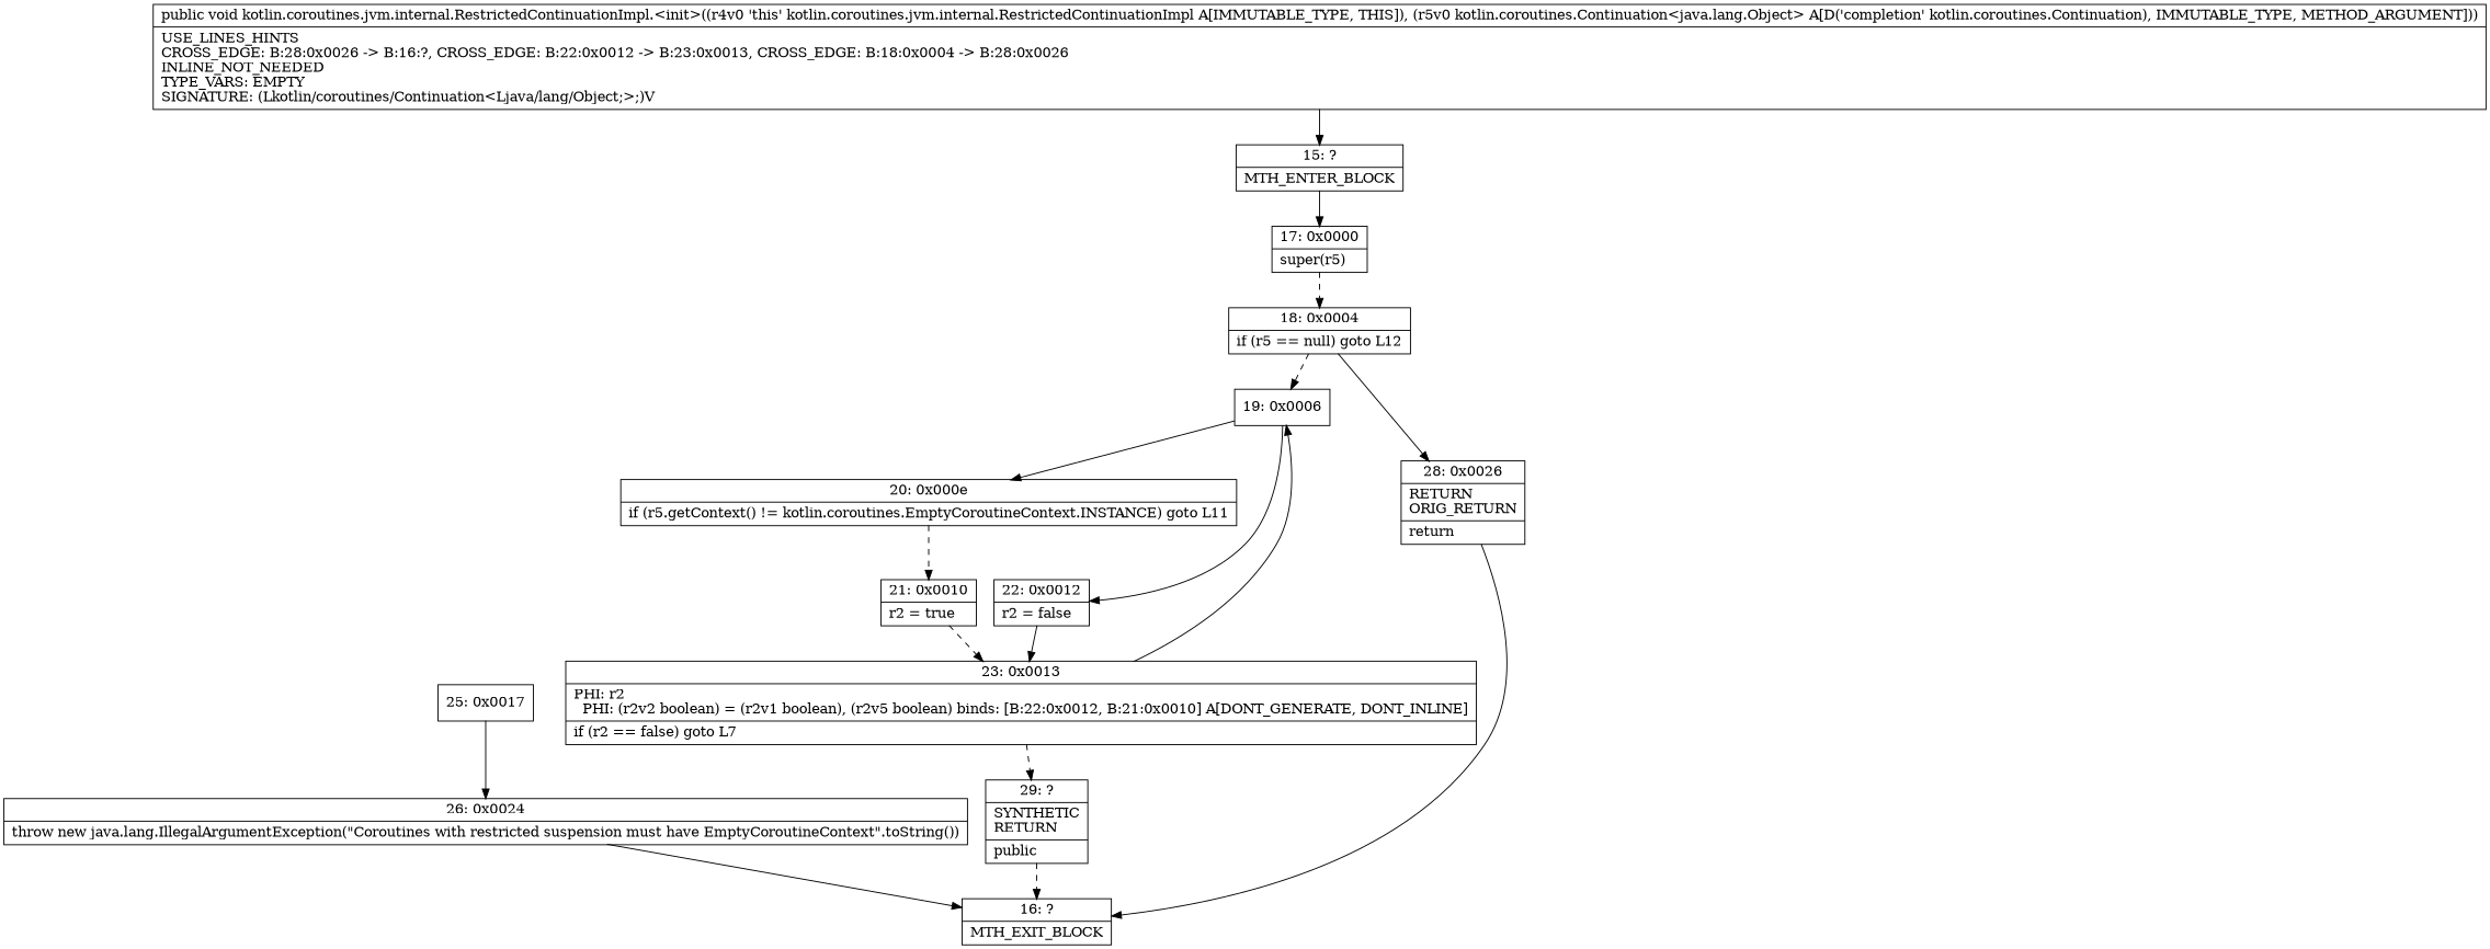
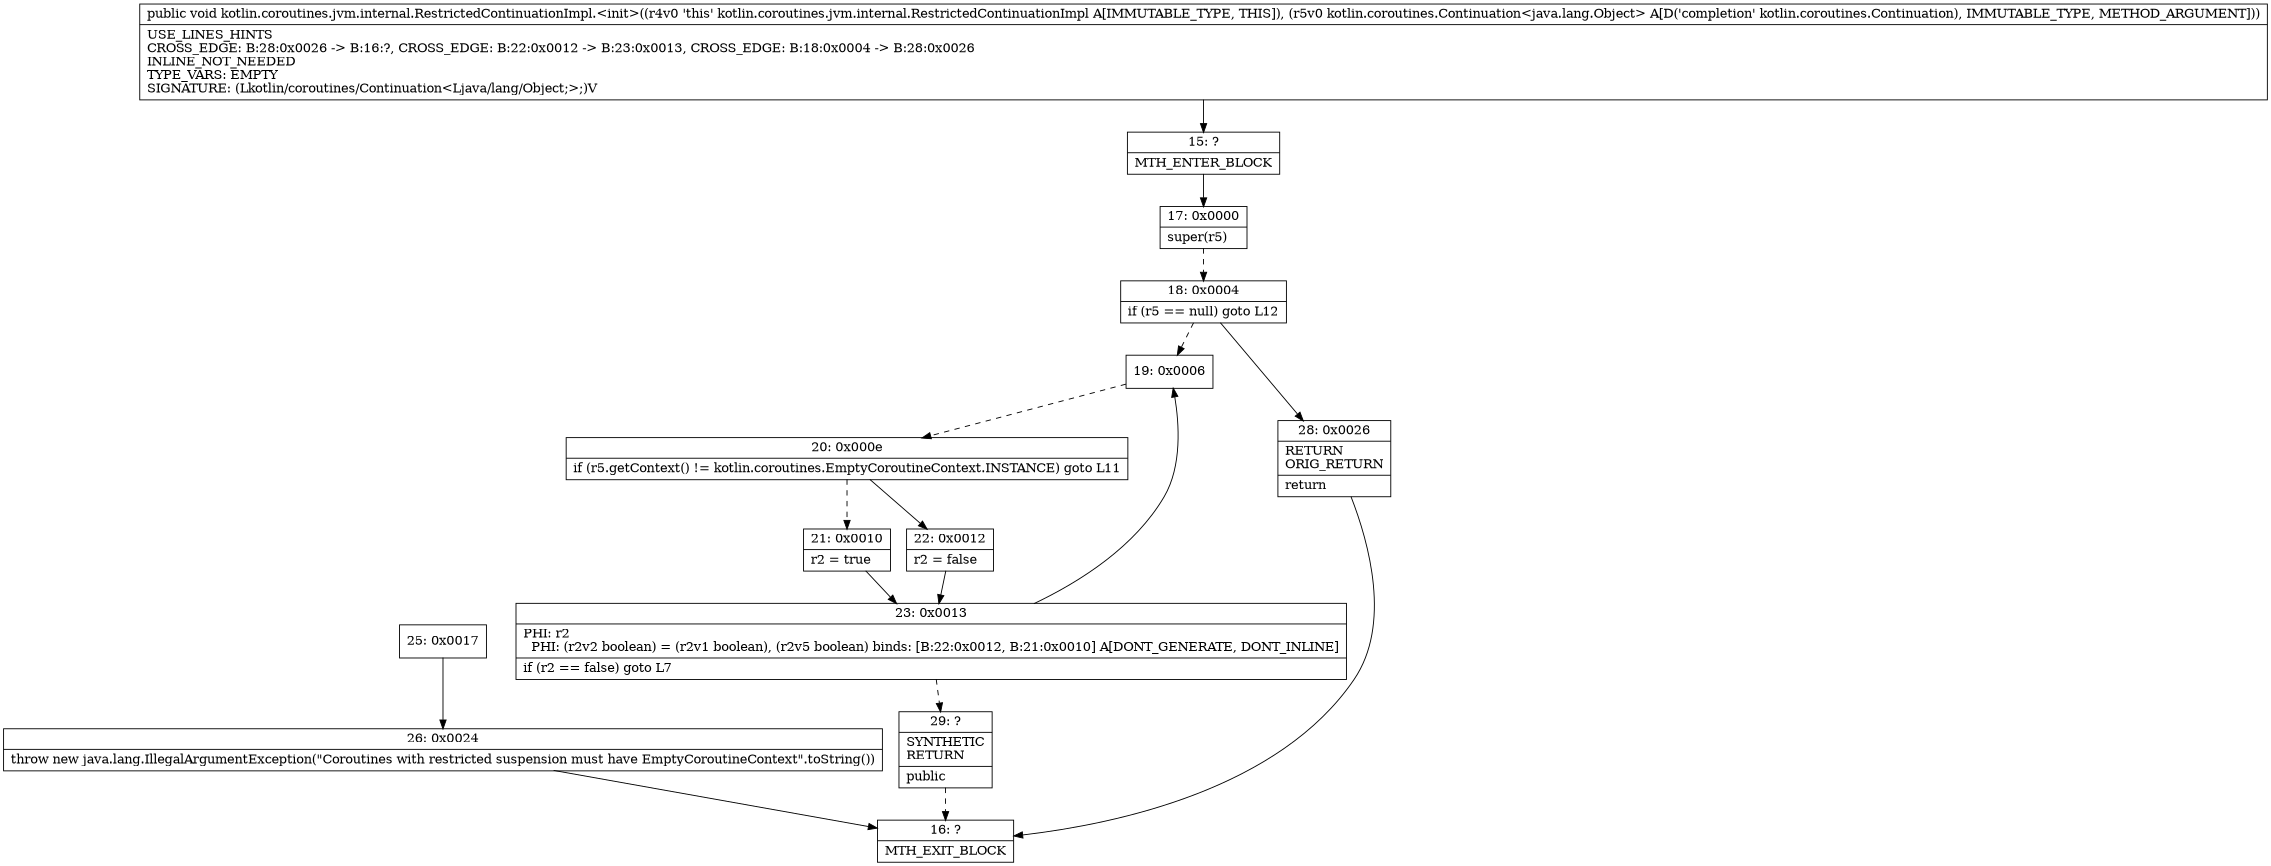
  digraph {
    node [shape=record]
    n1 [label="{15\:\ ?|MTH_ENTER_BLOCK\l}"]
    n2 [label="{17\:\ 0x0000|super(r5)\l}"]
    n3 [label="{18\:\ 0x0004|if (r5 == null) goto L12\l}"]
    n4 [label="{19\:\ 0x0006}"]
    n5 [label="{28\:\ 0x0026|RETURN\lORIG_RETURN\l|return\l}"]
    n6 [label="{20\:\ 0x000e|if (r5.getContext() != kotlin.coroutines.EmptyCoroutineContext.INSTANCE) goto L11\l}"]
    n7 [label="{16\:\ ?|MTH_EXIT_BLOCK\l}"]
    n8 [label="{21\:\ 0x0010|r2 = true\l}"]
    n9 [label="{22\:\ 0x0012|r2 = false\l}"]
    n10 [label="{23\:\ 0x0013|PHI: r2 \l  PHI: (r2v2 boolean) = (r2v1 boolean), (r2v5 boolean) binds: [B:22:0x0012, B:21:0x0010] A[DONT_GENERATE, DONT_INLINE]\l|if (r2 == false) goto L7\l}"]
    n11 [label="{29\:\ ?|SYNTHETIC\lRETURN\l|public\l}"]
    n12 [label="{25\:\ 0x0017}"]
    n13 [label="{26\:\ 0x0024|throw new java.lang.IllegalArgumentException(\"Coroutines with restricted suspension must have EmptyCoroutineContext\".toString())\l}"]
    n14 [label="{public void kotlin.coroutines.jvm.internal.RestrictedContinuationImpl.\<init\>((r4v0 'this' kotlin.coroutines.jvm.internal.RestrictedContinuationImpl A[IMMUTABLE_TYPE, THIS]), (r5v0 kotlin.coroutines.Continuation\<java.lang.Object\> A[D('completion' kotlin.coroutines.Continuation), IMMUTABLE_TYPE, METHOD_ARGUMENT]))  | USE_LINES_HINTS\lCROSS_EDGE: B:28:0x0026 \-\> B:16:?, CROSS_EDGE: B:22:0x0012 \-\> B:23:0x0013, CROSS_EDGE: B:18:0x0004 \-\> B:28:0x0026\lINLINE_NOT_NEEDED\lTYPE_VARS: EMPTY\lSIGNATURE: (Lkotlin\/coroutines\/Continuation\<Ljava\/lang\/Object;\>;)V\l}"]
    n1 -> n2
    n2 -> n3 [style=dashed]
    n3 -> n4 [style=dashed]
    n3 -> n5
-   n4 -> n6
+   n4 -> n6 [style=dashed]
    n5 -> n7
    n6 -> n8 [style=dashed]
-   n4 -> n9
-   n8 -> n10 [style=dashed]
+   n6 -> n9
+   n8 -> n10
    n9 -> n10
    n10 -> n4
    n10 -> n11 [style=dashed]
    n11 -> n7 [style=dashed]
    n12 -> n13
    n13 -> n7
    n14 -> n1
  }
